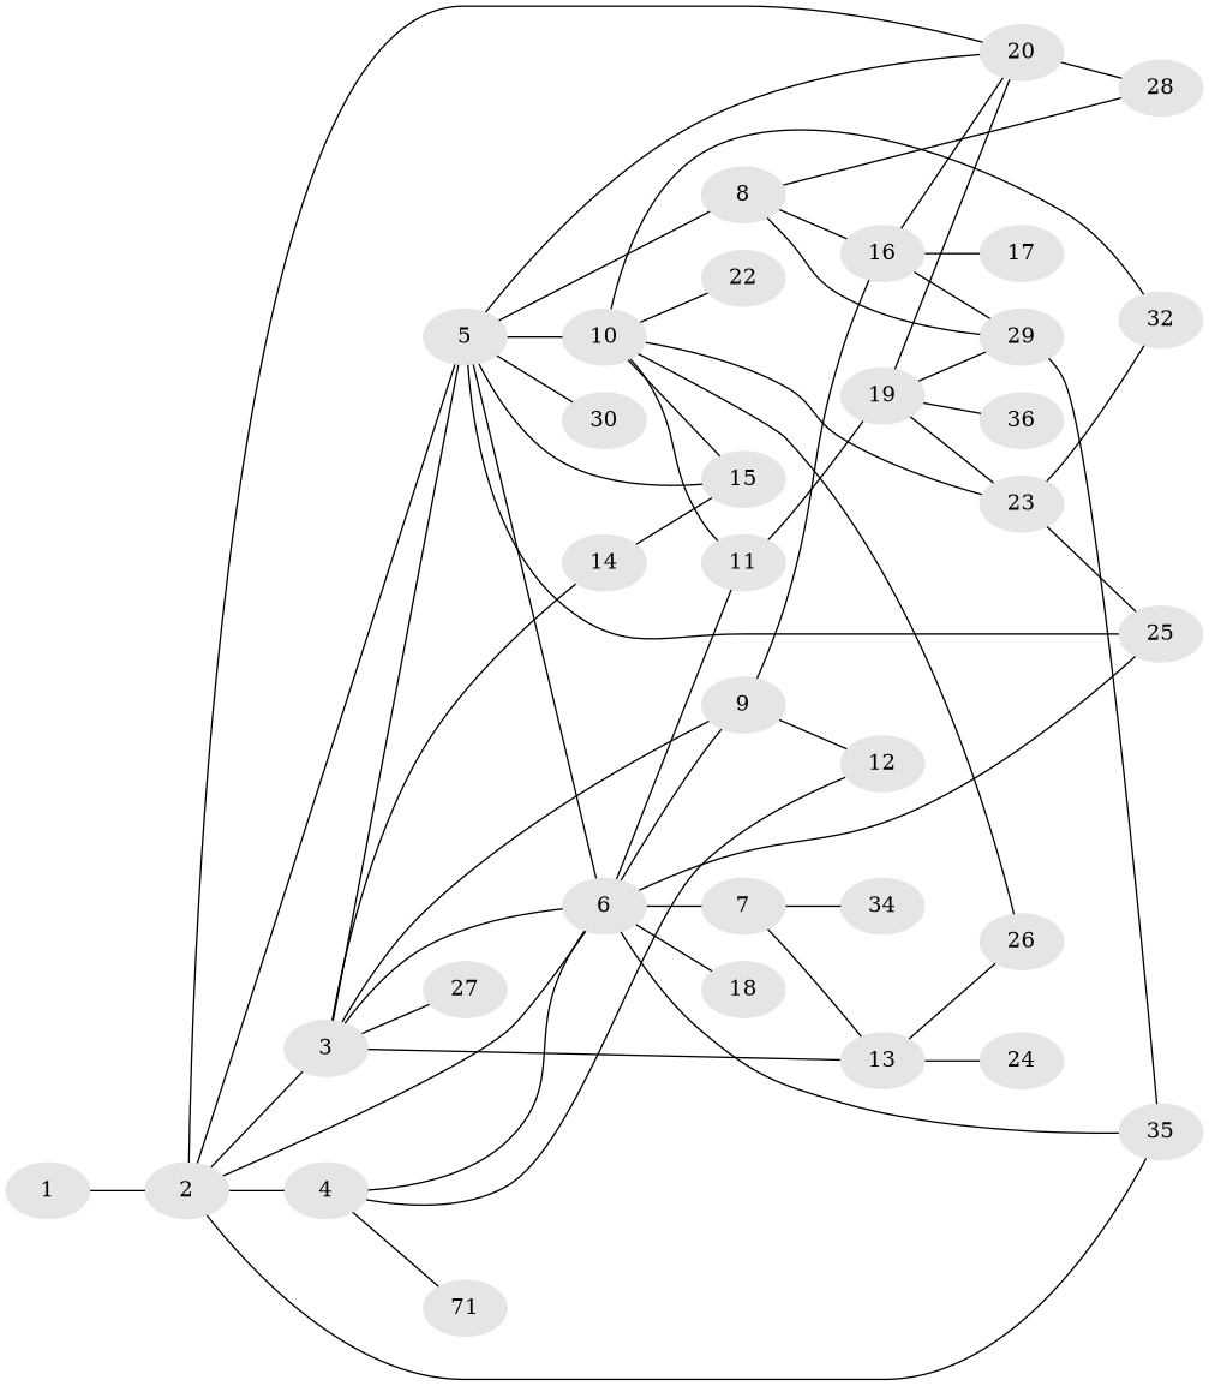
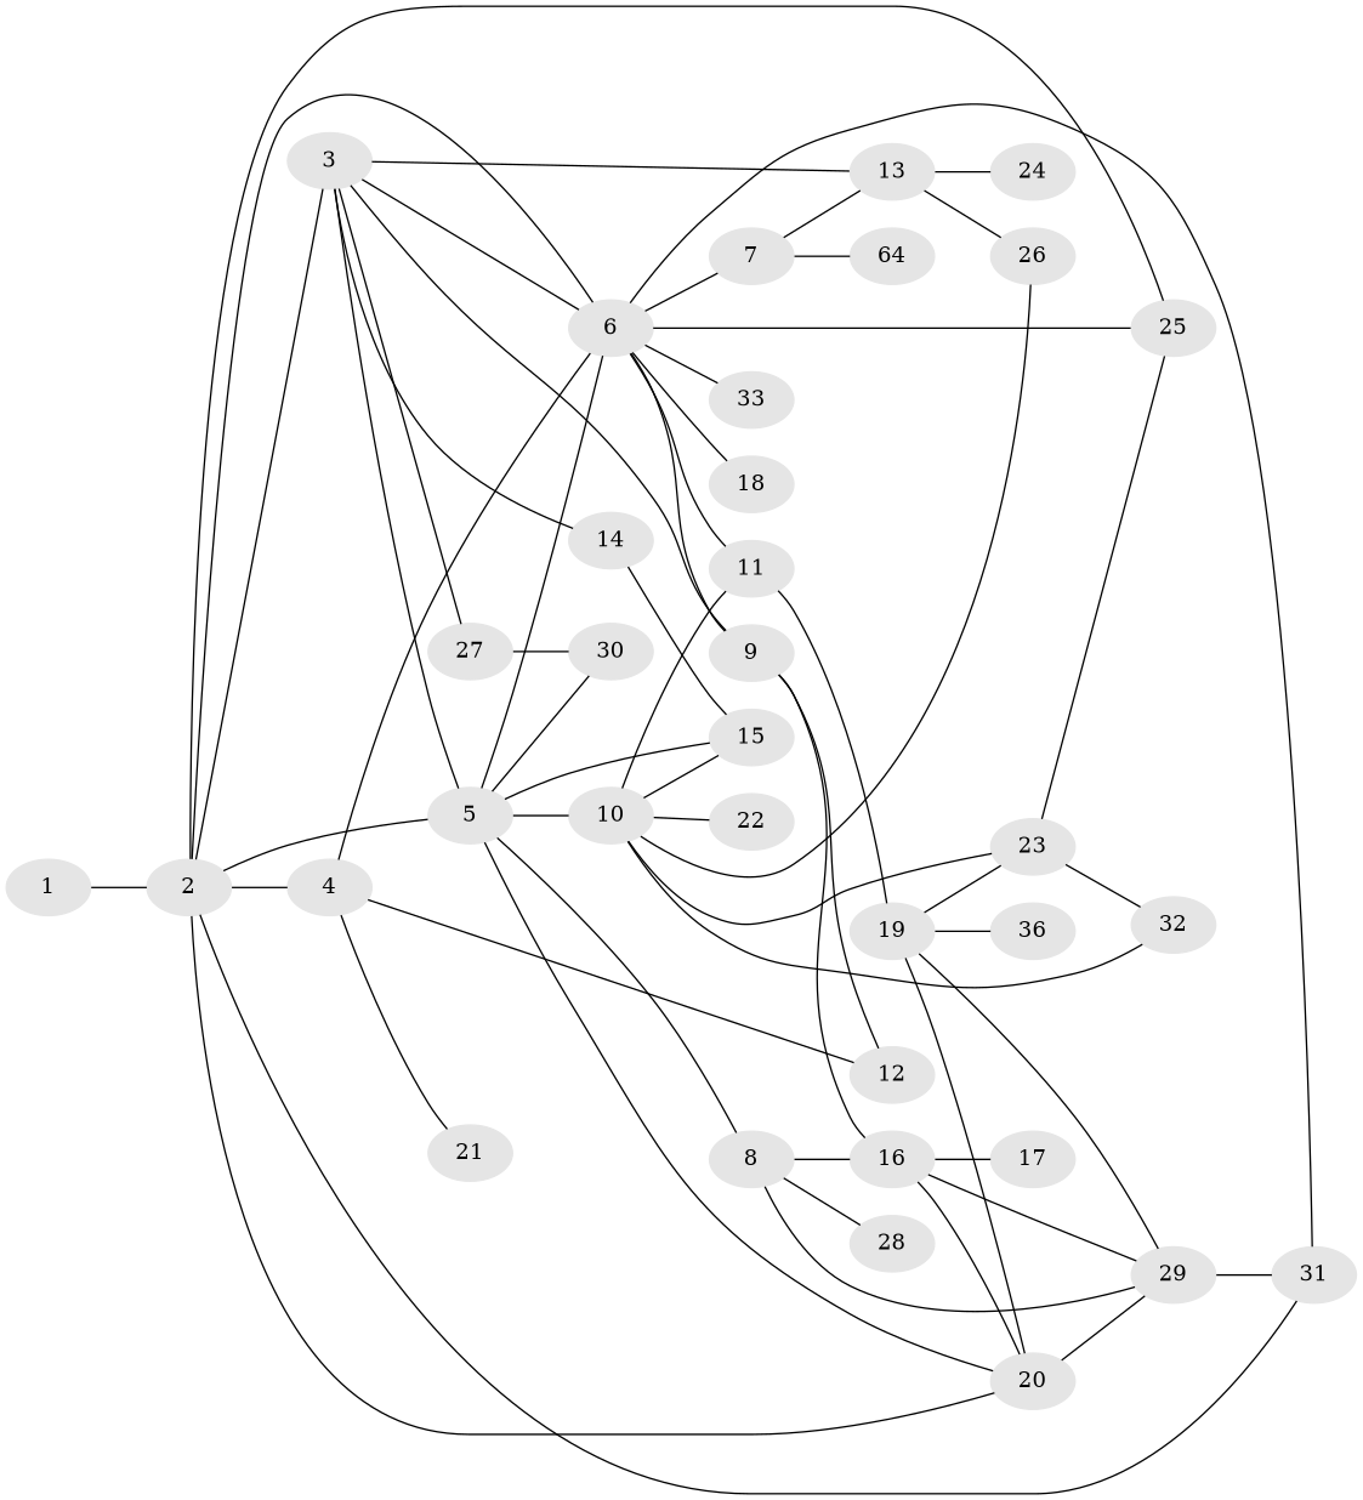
  graph {
    rankdir=LR
    node [color=gray90 style=filled]
    edge [weight=1.0]
    1
    2
    3
    4
    5
    6
    20
    25
-   31 [label=35]
+   31
    9
    13
    14
    27
    12
-   21 [label=71]
+   21
    8
    10
    15
    30
    7
    11
    18
+   33
    29
    16
    26
    24
    28
    22
    23
    32
-   34
+   34 [label=64]
    19
    17
    36
    1 -- 2
    2 -- 3
    2 -- 4 [weight=12.0]
    2 -- 5
    2 -- 6
    2 -- 20
-   5 -- 25
+   2 -- 25
    2 -- 31
    3 -- 5
    3 -- 6
    3 -- 9
    3 -- 13 [weight=6.0]
    3 -- 14
    3 -- 27
    4 -- 6
    4 -- 12
    4 -- 21
    5 -- 6
    5 -- 20
    5 -- 8
    5 -- 10 [weight=8.0]
    5 -- 15
    5 -- 30
    6 -- 25
    6 -- 31
    6 -- 9
    6 -- 7 [weight=3.0]
    6 -- 11
    6 -- 18
-   20 -- 28
+   6 -- 33
+   20 -- 29
    9 -- 12
    9 -- 16
    13 -- 26
    13 -- 24
    14 -- 15
+   27 -- 30 [weight=2.0]
    8 -- 29
    8 -- 16 [weight=2.0]
    8 -- 28
    10 -- 15
    10 -- 11
    10 -- 26
    10 -- 22
    10 -- 23
    10 -- 32
    7 -- 13
    7 -- 34
    11 -- 19
    29 -- 31
    16 -- 20
    16 -- 29
    16 -- 17 [weight=2.0]
    23 -- 25
    23 -- 32
    19 -- 20
    19 -- 29
    19 -- 23
    19 -- 36
  }
